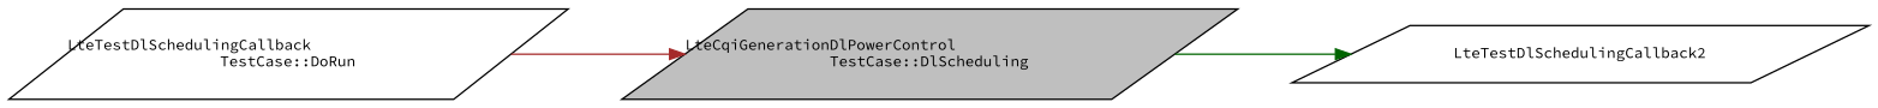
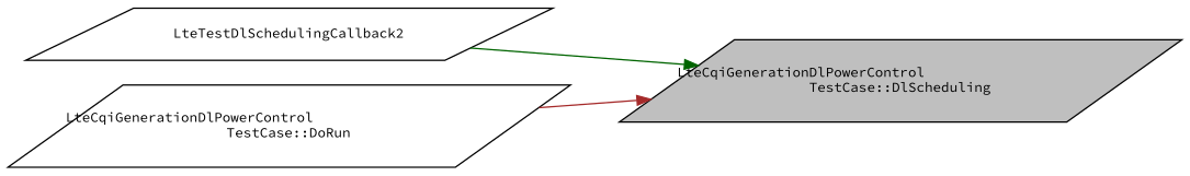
  digraph {
    fontname="Source Code Pro"
    rankdir=RL
    node [color=black fillcolor=white fontname="Source Code Pro" fontsize=10 shape=parallelogram style=filled]
    edge [dir=back fontname="Source Code Pro" fontsize=10 labelfontname=Helvetica labelfontsize=10 style=solid]
    n1 [fillcolor=grey75 fontcolor=black height=0.2 label="LteCqiGenerationDlPowerControl\lTestCase::DlScheduling" width=0.4]
    n2 [height=0.2 label=LteTestDlSchedulingCallback2 width=0.4]
-   n3 [height=0.2 label="LteTestDlSchedulingCallback\lTestCase::DoRun" width=0.4]
-   n2 -> n1 [color=darkgreen]
+   n3 [height=0.2 label="LteCqiGenerationDlPowerControl\lTestCase::DoRun" width=0.4]
+   n1 -> n2 [color=darkgreen]
    n1 -> n3 [color=brown]
  }
